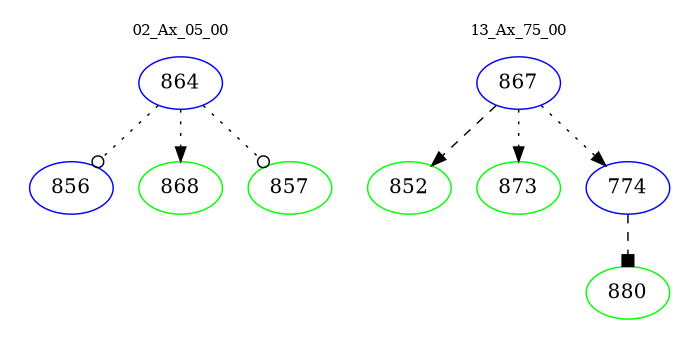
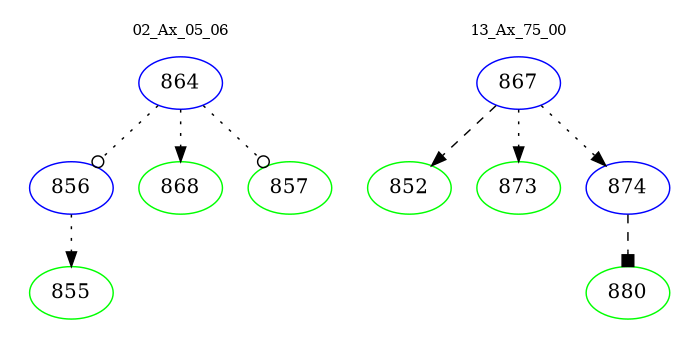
  digraph {
    node [color=green]
    edge [arrowhead=normal color=black style=dotted]
    n1 [color=blue label=864]
    n2 [color=blue label=856]
    n3 [label=868]
    n4 [label=857]
+   n5 [label=855]
    n6 [color=blue label=867]
    n7 [label=852]
    n8 [label=873]
-   n9 [color=blue label=774]
+   n9 [color=blue label=874]
    n10 [label=880]
    subgraph cluster_1 {
      color=white
      fontsize=10
-     label="02_Ax_05_00"
+     label="02_Ax_05_06"
      n1
      n2
      n3
      n4
+     n5
    }
    subgraph cluster_2 {
      color=white
      fontsize=10
      label="13_Ax_75_00"
      n6
      n7
      n8
      n9
      n10
    }
    n1 -> n2 [arrowhead=odot]
    n1 -> n3
    n1 -> n4 [arrowhead=odot]
+   n2 -> n5
    n6 -> n7 [style=dashed]
    n6 -> n8
    n6 -> n9
    n9 -> n10 [arrowhead=box style=dashed]
  }
